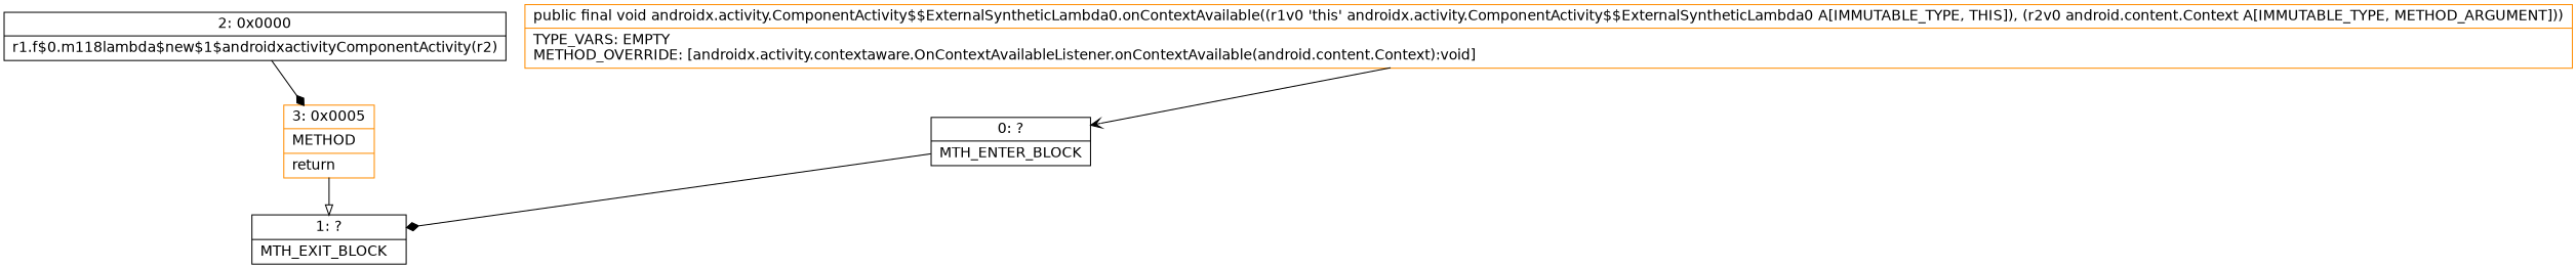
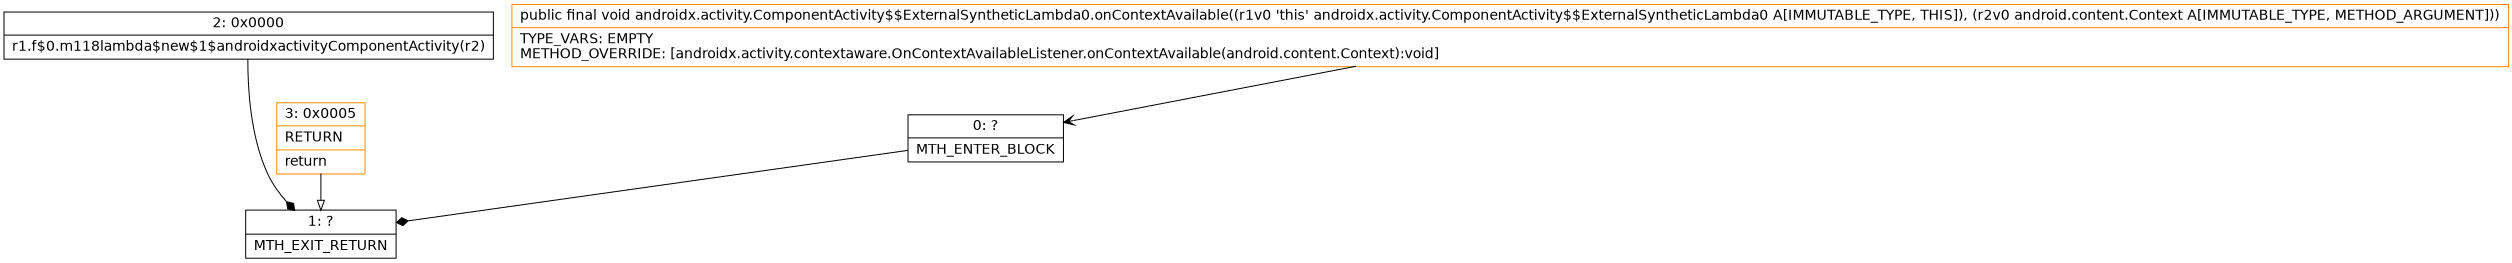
  digraph {
    fontname="DejaVu Sans"
    node [color=black fontname="DejaVu Sans" shape=record]
    edge [arrowhead=diamond fontname="DejaVu Sans"]
    n1 [label="{0\:\ ?|MTH_ENTER_BLOCK\l}"]
-   n2 [label="{1\:\ ?|MTH_EXIT_BLOCK\l}"]
+   n2 [label="{1\:\ ?|MTH_EXIT_RETURN\l}"]
    n3 [label="{2\:\ 0x0000|r1.f$0.m118lambda$new$1$androidxactivityComponentActivity(r2)\l}"]
-   n4 [color=darkorange label="{3\:\ 0x0005|METHOD\l|return\l}"]
+   n4 [color=darkorange label="{3\:\ 0x0005|RETURN\l|return\l}"]
    n5 [color=darkorange label="{public final void androidx.activity.ComponentActivity$$ExternalSyntheticLambda0.onContextAvailable((r1v0 'this' androidx.activity.ComponentActivity$$ExternalSyntheticLambda0 A[IMMUTABLE_TYPE, THIS]), (r2v0 android.content.Context A[IMMUTABLE_TYPE, METHOD_ARGUMENT]))  | TYPE_VARS: EMPTY\lMETHOD_OVERRIDE: [androidx.activity.contextaware.OnContextAvailableListener.onContextAvailable(android.content.Context):void]\l}"]
    n1 -> n2
-   n3 -> n4
+   n3 -> n2
    n4 -> n2 [arrowhead=onormal]
    n5 -> n1 [arrowhead=vee]
  }
